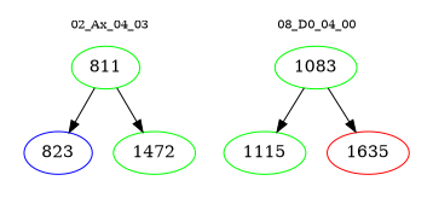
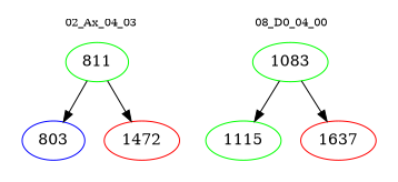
  digraph {
    node [color=green]
    edge [color=black]
    n1 [label=811]
-   n2 [color=blue label=823]
-   n3 [label=1472]
+   n2 [color=blue label=803]
+   n3 [color=red label=1472]
    n4 [label=1083]
    n5 [label=1115]
-   n6 [color=red label=1635]
+   n6 [color=red label=1637]
    subgraph cluster_1 {
      color=white
      fontsize=10
      label="02_Ax_04_03"
      n1
      n2
      n3
    }
    subgraph cluster_2 {
      color=white
      fontsize=10
      label="08_D0_04_00"
      n4
      n5
      n6
    }
    n1 -> n2
    n1 -> n3
    n4 -> n5
    n4 -> n6
  }
